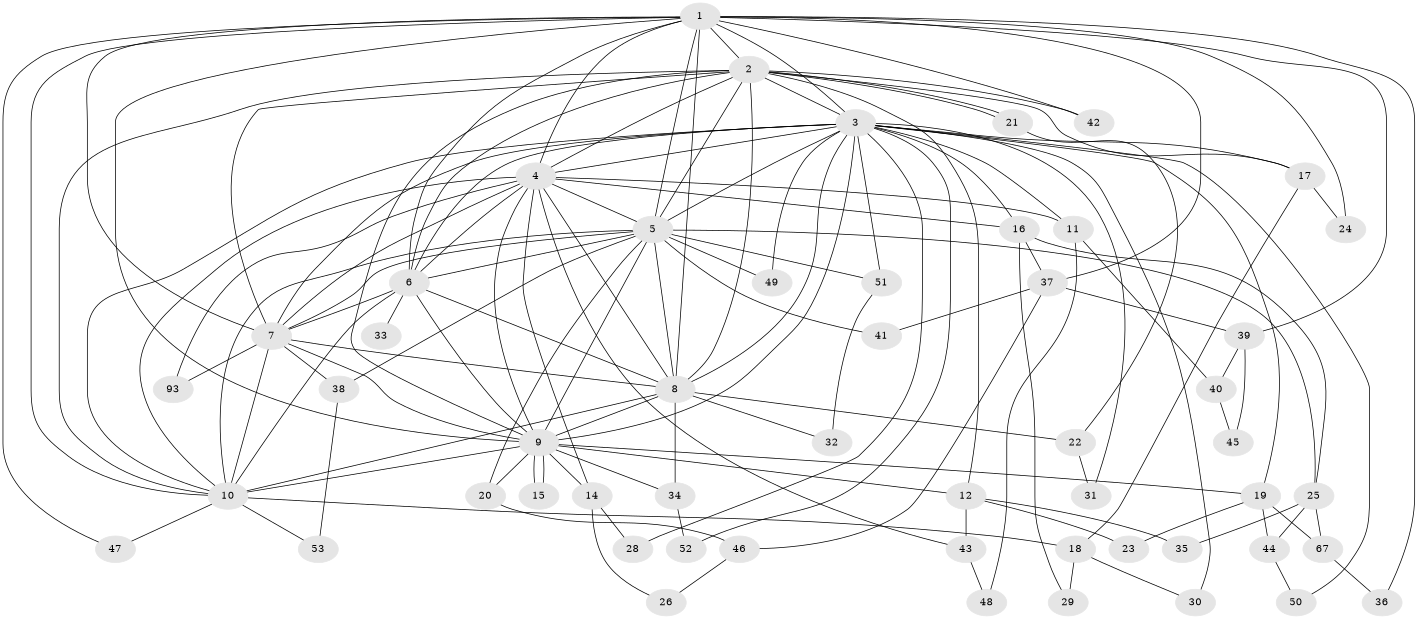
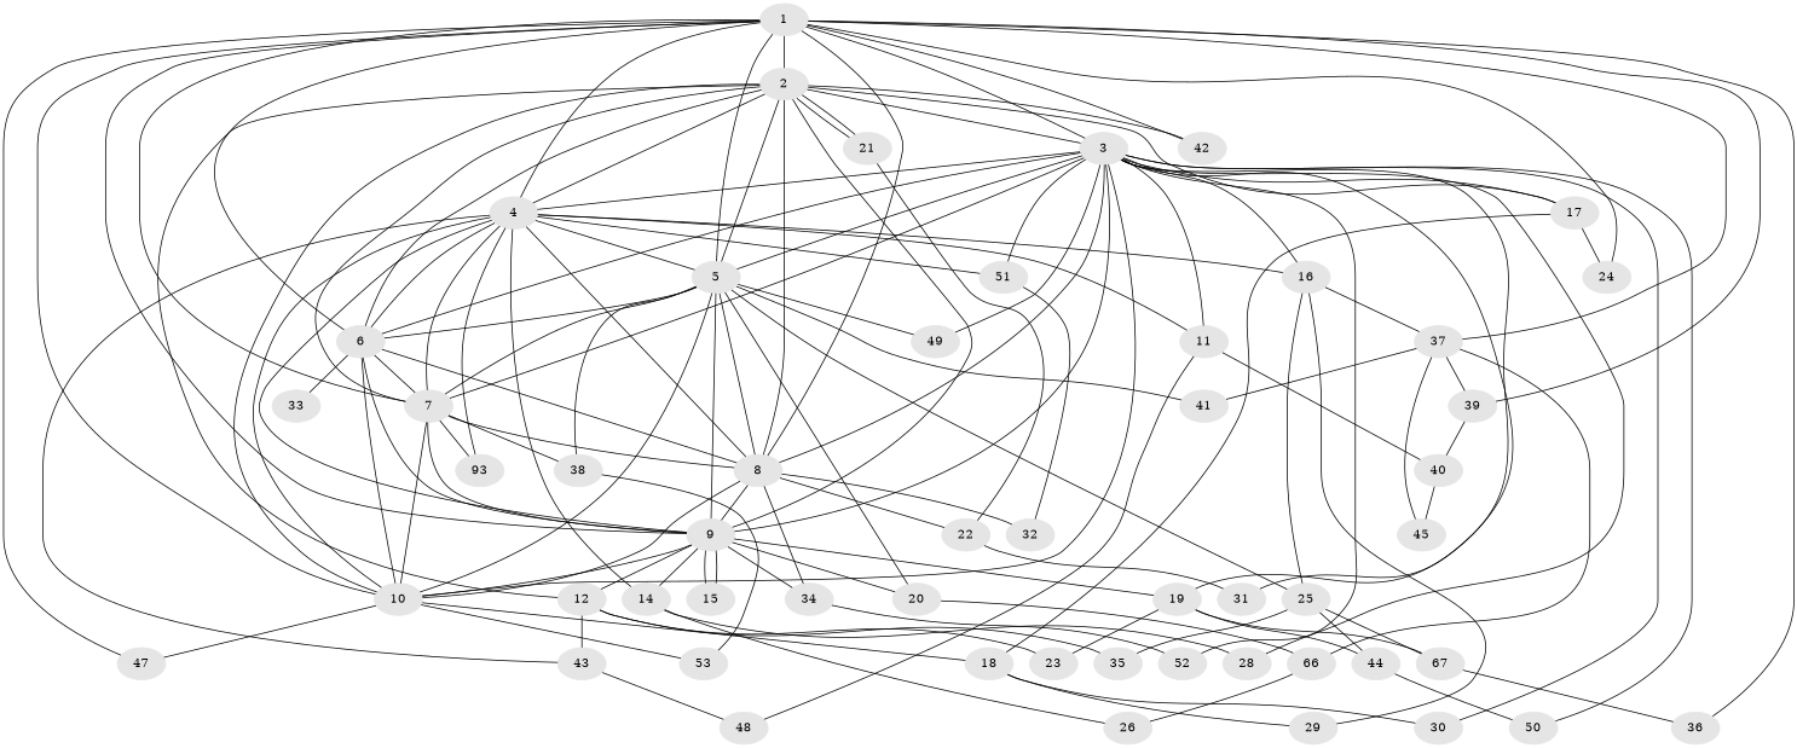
  graph {
    node [color=gray90 style=filled]
    1
    2
    3
    4
    5
    6
    7
    8
    9
    10
    24
    36
    37
    39
    42
    47
    12
    17
    21
    11
    16
    19
    28
    30
    31
    49
    50
    51
    52
    n30 [label=93]
    14
    43
    20
    25
    38
    41
    33
    22
    32
    34
    15
    18
    53
-   46
+   46 [label=66]
    45
    40
    23
    35
    48
    29
    n51 [label=67]
    44
    26
    1 -- 2
    1 -- 3
    1 -- 4
    1 -- 5
    1 -- 6
    1 -- 7
    1 -- 8
    1 -- 9
    1 -- 10
    1 -- 24
    1 -- 36
    1 -- 37
    1 -- 39
    1 -- 42
    1 -- 47
    2 -- 3
    2 -- 4
    2 -- 5
    2 -- 6
    2 -- 7
    2 -- 8
    2 -- 9
    2 -- 10
    2 -- 42
    2 -- 12
    2 -- 17
    2 -- 21
    2 -- 21
    3 -- 4
    3 -- 5
    3 -- 6
    3 -- 7
    3 -- 8
    3 -- 9
    3 -- 10
    3 -- 17
    3 -- 11
    3 -- 16
    3 -- 19
    3 -- 28
    3 -- 30
    3 -- 31
    3 -- 49
    3 -- 50
    3 -- 51
    3 -- 52
    4 -- 5
    4 -- 6
    4 -- 7
    4 -- 8
    4 -- 9
    4 -- 10
    4 -- 11
    4 -- 16
-   5 -- 51
+   4 -- 51
    4 -- n30
    4 -- 14
    4 -- 43
    5 -- 6
    5 -- 7
    5 -- 8
    5 -- 9
    5 -- 10
    5 -- 49
    5 -- 20
    5 -- 25
    5 -- 38
    5 -- 41
    6 -- 7
    6 -- 8
    6 -- 9
    6 -- 10
    6 -- 33
    7 -- 8
    7 -- 9
    7 -- 10
    7 -- n30
    7 -- 38
    8 -- 9
    8 -- 10
    8 -- 22
    8 -- 32
    8 -- 34
    9 -- 10
    9 -- 12
    9 -- 19
    9 -- 14
    9 -- 20
    9 -- 34
    9 -- 15
    9 -- 15
    10 -- 47
    10 -- 18
    10 -- 53
    37 -- 39
    37 -- 41
    37 -- 46
-   39 -- 45
+   37 -- 45
    39 -- 40
    12 -- 43
    12 -- 23
    12 -- 35
    17 -- 24
    17 -- 18
    21 -- 22
    11 -- 40
    11 -- 48
    16 -- 37
    16 -- 25
    16 -- 29
    19 -- 23
    19 -- n51
    19 -- 44
    51 -- 32
    14 -- 28
    14 -- 26
    43 -- 48
    20 -- 46
    25 -- 35
    25 -- n51
    25 -- 44
    38 -- 53
    22 -- 31
    34 -- 52
    18 -- 30
    18 -- 29
    46 -- 26
    40 -- 45
    n51 -- 36
    44 -- 50
  }
